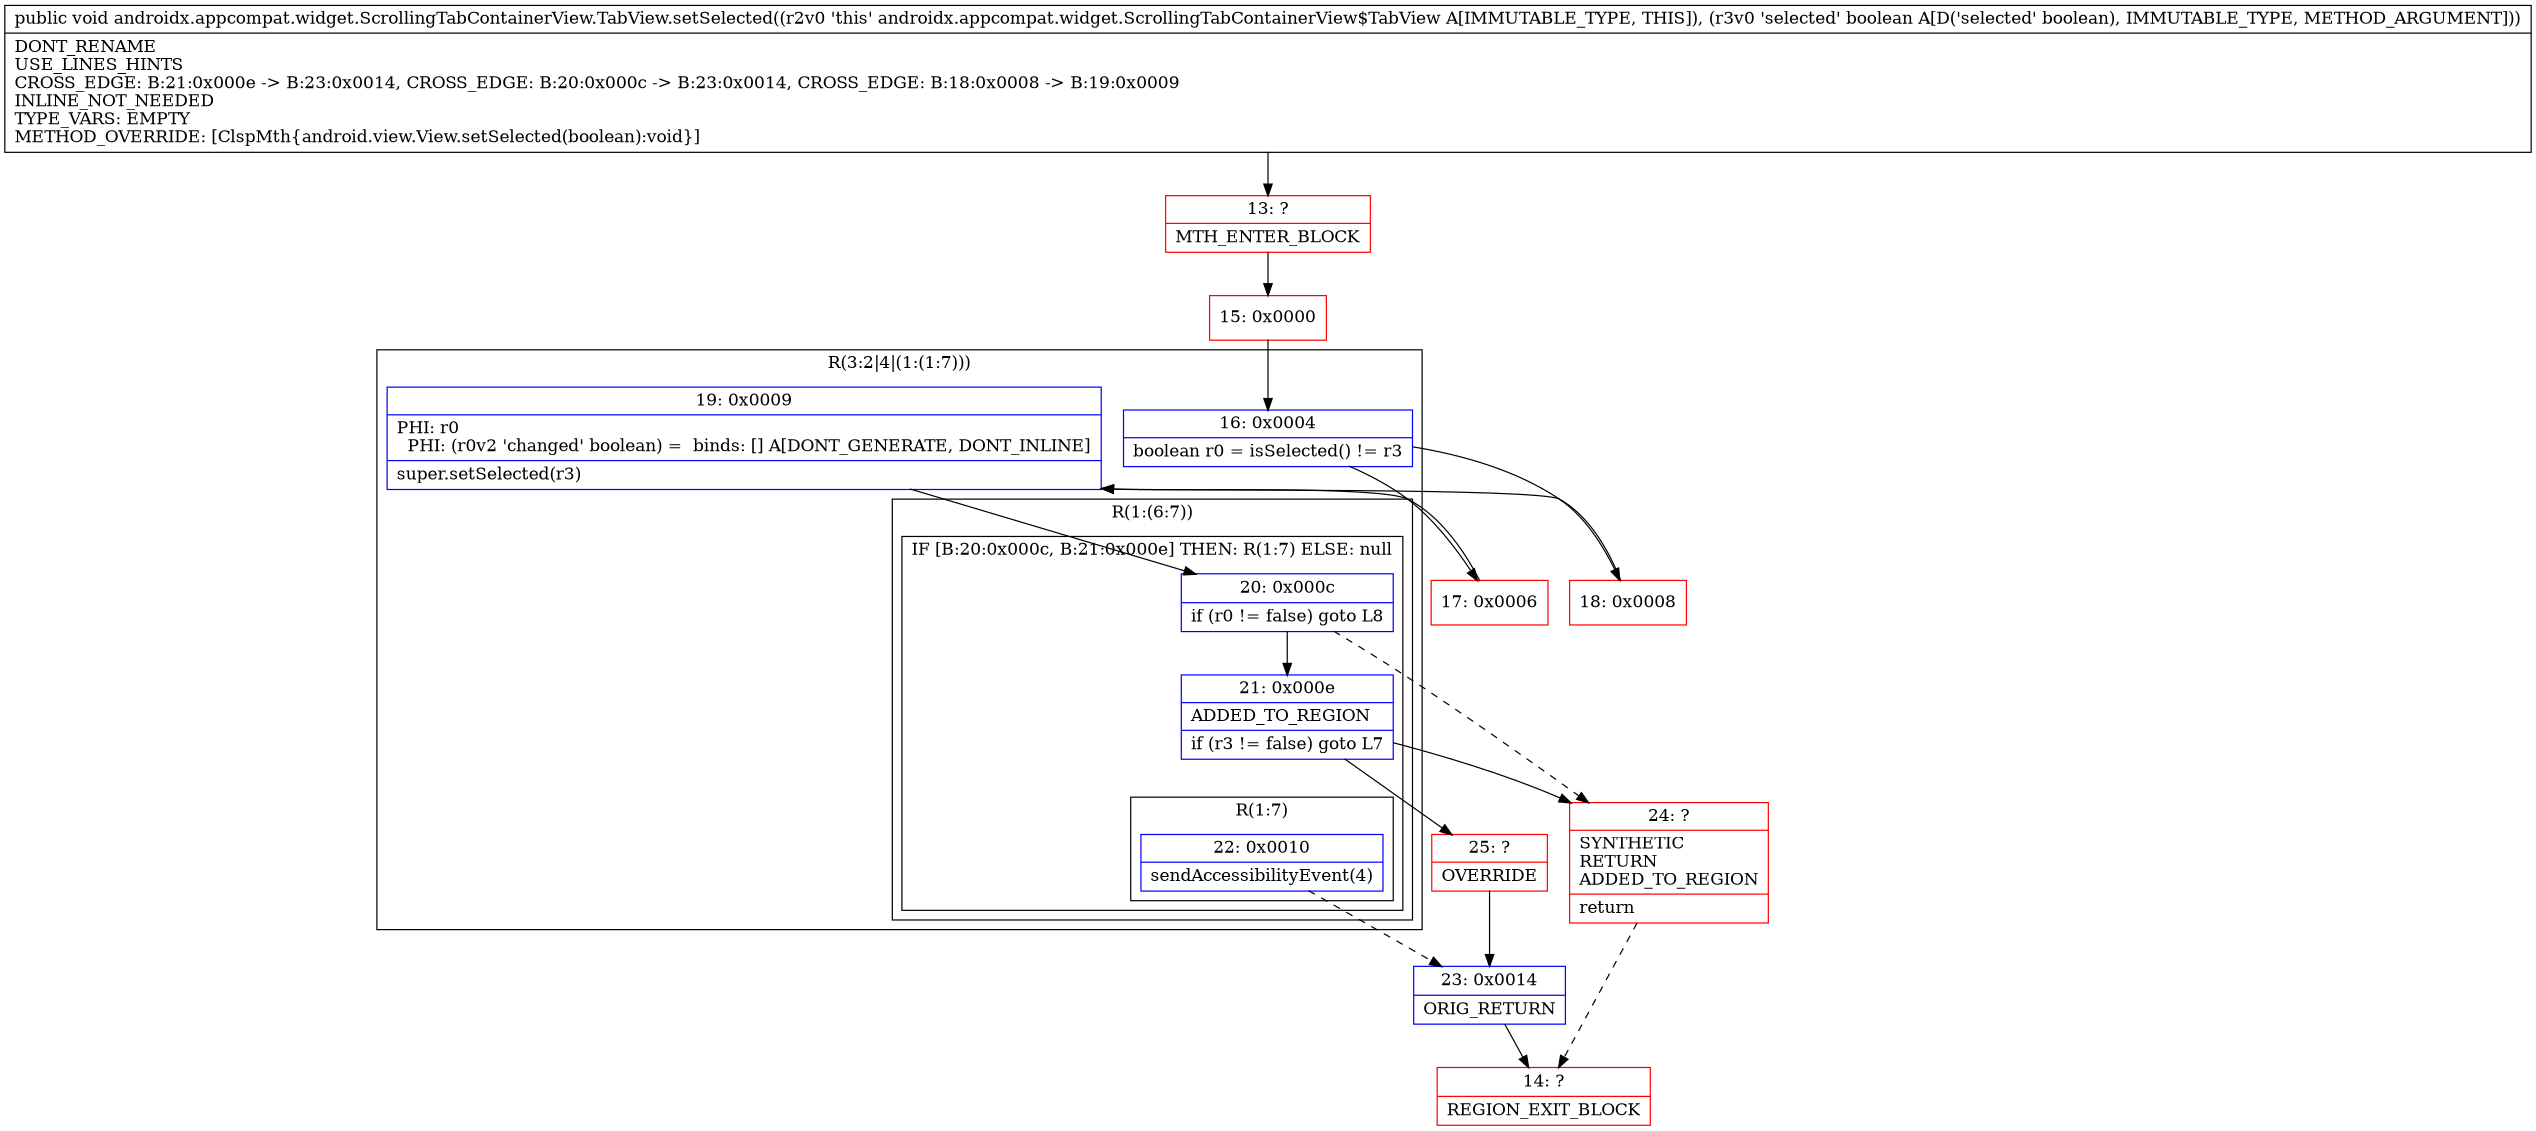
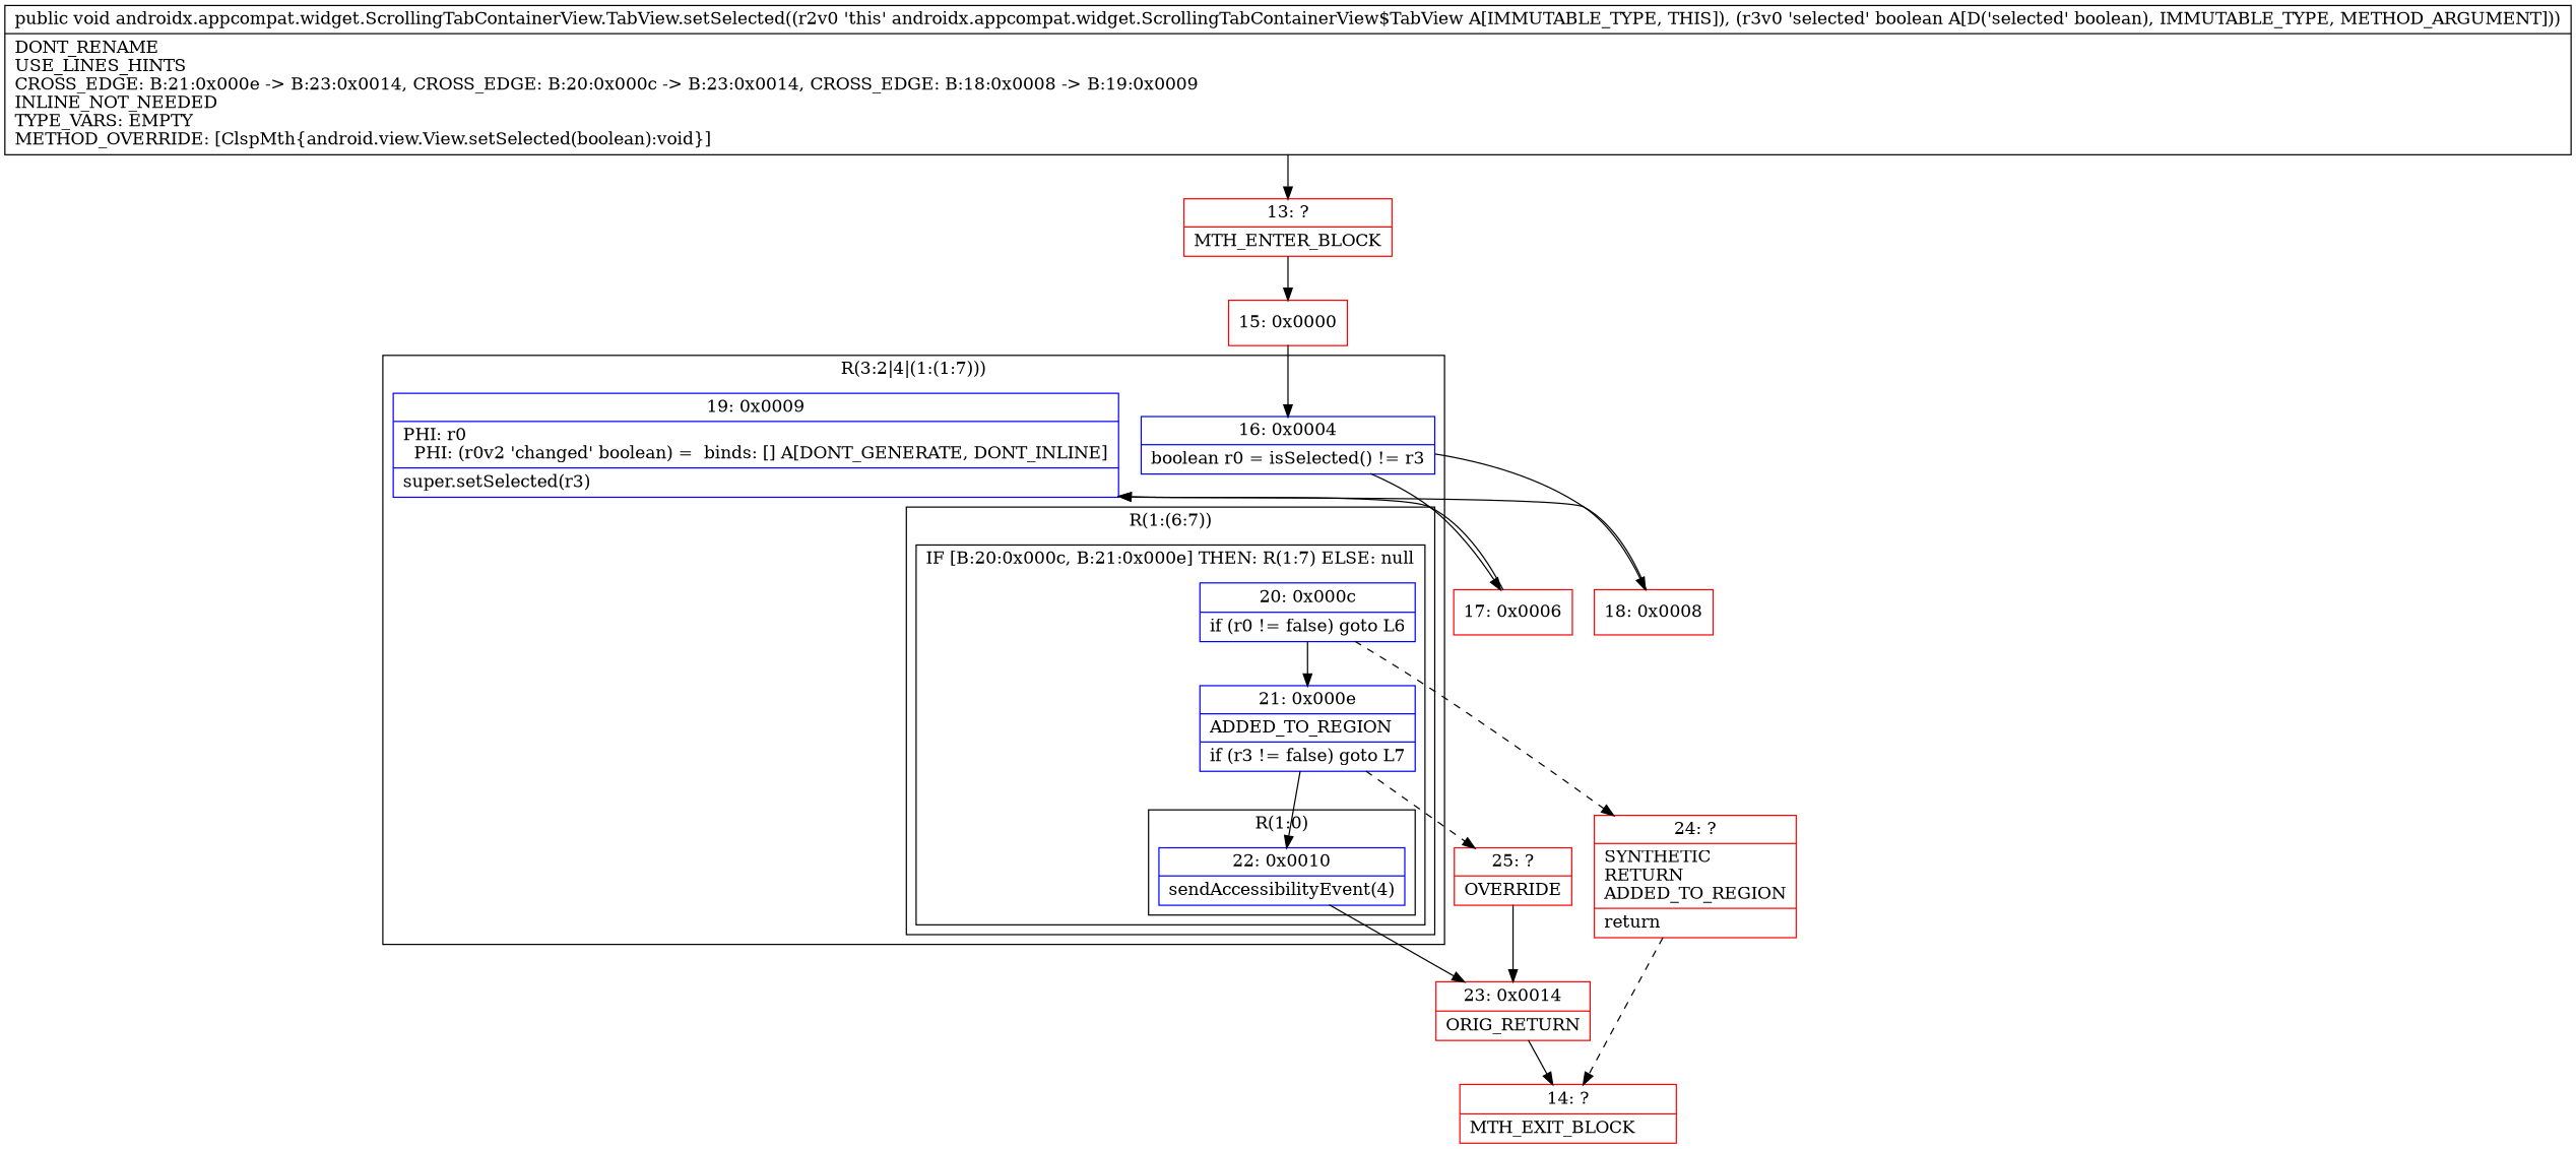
  digraph {
    node [color=red shape=record]
    n1 [color=blue label="{22\:\ 0x0010|sendAccessibilityEvent(4)\l}"]
-   n2 [color=blue label="{20\:\ 0x000c|if (r0 != false) goto L8\l}"]
+   n2 [color=blue label="{20\:\ 0x000c|if (r0 != false) goto L6\l}"]
    n3 [color=blue label="{21\:\ 0x000e|ADDED_TO_REGION\l|if (r3 != false) goto L7\l}"]
    n4 [color=blue label="{16\:\ 0x0004|boolean r0 = isSelected() != r3\l}"]
    n5 [color=blue label="{19\:\ 0x0009|PHI: r0 \l  PHI: (r0v2 'changed' boolean) =  binds: [] A[DONT_GENERATE, DONT_INLINE]\l|super.setSelected(r3)\l}"]
-   n6 [color=blue label="{23\:\ 0x0014|ORIG_RETURN\l}"]
+   n6 [label="{23\:\ 0x0014|ORIG_RETURN\l}"]
    n7 [label="{24\:\ ?|SYNTHETIC\lRETURN\lADDED_TO_REGION\l|return\l}"]
    n8 [label="{25\:\ ?|OVERRIDE\l}"]
    n9 [label="{17\:\ 0x0006}"]
    n10 [label="{18\:\ 0x0008}"]
-   n11 [label="{14\:\ ?|REGION_EXIT_BLOCK\l}"]
+   n11 [label="{14\:\ ?|MTH_EXIT_BLOCK\l}"]
    n12 [label="{13\:\ ?|MTH_ENTER_BLOCK\l}"]
    n13 [label="{15\:\ 0x0000}"]
    n14 [label="{public void androidx.appcompat.widget.ScrollingTabContainerView.TabView.setSelected((r2v0 'this' androidx.appcompat.widget.ScrollingTabContainerView$TabView A[IMMUTABLE_TYPE, THIS]), (r3v0 'selected' boolean A[D('selected' boolean), IMMUTABLE_TYPE, METHOD_ARGUMENT]))  | DONT_RENAME\lUSE_LINES_HINTS\lCROSS_EDGE: B:21:0x000e \-\> B:23:0x0014, CROSS_EDGE: B:20:0x000c \-\> B:23:0x0014, CROSS_EDGE: B:18:0x0008 \-\> B:19:0x0009\lINLINE_NOT_NEEDED\lTYPE_VARS: EMPTY\lMETHOD_OVERRIDE: [ClspMth\{android.view.View.setSelected(boolean):void\}]\l}" color=""]
    subgraph cluster_1 {
      label="R(3:2|4|(1:(1:7)))"
      n4
      n5
      subgraph cluster_2 {
        label="R(1:(6:7))"
        subgraph cluster_3 {
          label="IF [B:20:0x000c, B:21:0x000e] THEN: R(1:7) ELSE: null"
          n2
          n3
          subgraph cluster_4 {
-           label="R(1:7)"
+           label="R(1:0)"
            n1
          }
        }
      }
    }
-   n1 -> n6 [style=dashed]
+   n1 -> n6
    n2 -> n3
    n2 -> n7 [style=dashed]
-   n3 -> n7
-   n3 -> n8 [style=solid]
+   n3 -> n1
+   n3 -> n8 [style=dashed]
    n4 -> n9
    n4 -> n10
-   n5 -> n2
    n6 -> n11
    n7 -> n11 [style=dashed]
    n8 -> n6
    n9 -> n5
    n10 -> n5
    n12 -> n13
    n13 -> n4
    n14 -> n12
  }
